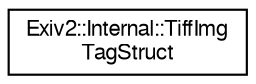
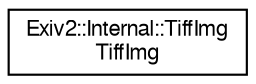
  digraph {
    rankdir=LR
-   n1 [color=black fillcolor=white fontname=FreeSans fontsize=10 height=0.2 label="Exiv2::Internal::TiffImg\lTagStruct" shape=record style=filled width=0.4]
+   n1 [color=black fillcolor=white fontname=FreeSans fontsize=10 height=0.2 label="Exiv2::Internal::TiffImg\lTiffImg" shape=record style=filled width=0.4]
  }
